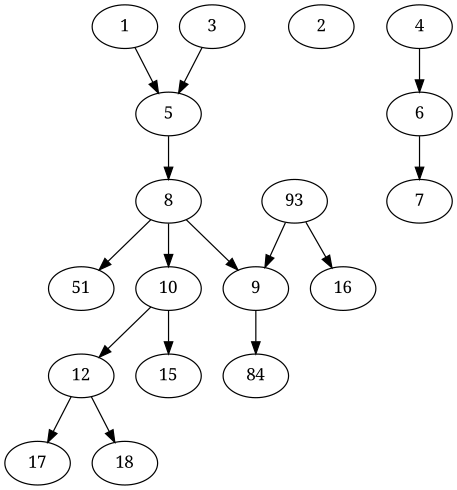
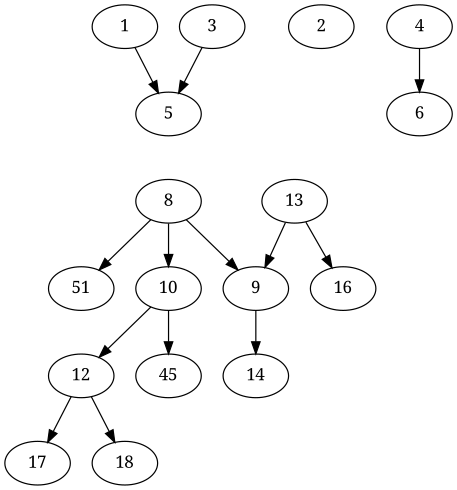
  digraph {
    fontname="Noto Serif"
    node [alpha=0.06 fontname="Noto Serif"]
    edge [fontname="Noto Serif"]
    1 [alpha=0.03 expect_size=1919076690735136768]
    5 [alpha=0.05 expect_size=685126698071372]
    8 [alpha=0.20 expect_size=4144624711433461]
    9 [alpha=0.16 expect_size=1599750505473507328]
    10 [alpha=0.18 expect_size=265250942837895]
    n6 [alpha=0.19 expect_size=1288604494244924 label=51]
    2 [alpha=0.12 expect_size=45257121215692]
    3 [alpha=0.17 expect_size=256879219570613]
    4 [alpha=0.09 expect_size=1429419048013135872]
    6 [alpha=0.05 expect_size=6472609945028588]
-   7 [alpha=0.01 expect_size=1885387563728896000]
-   14 [alpha=0.04 expect_size=2294693928033827 label=84]
+   14 [alpha=0.04 expect_size=2294693928033827]
    12 [expect_size=923082097902485504]
-   15 [alpha=0.15 expect_size=13319810589526920]
-   13 [alpha=0.01 expect_size=1972275829626896384 label=93]
+   15 [alpha=0.15 expect_size=13319810589526920 label=45]
+   13 [alpha=0.01 expect_size=1972275829626896384]
    16 [expect_size=183887743946217]
    17 [expect_size=551497277634510848]
    18 [alpha=0.08 expect_size=818323637228615]
    1 -> 5
-   5 -> 8
    8 -> 9
    8 -> 10
    8 -> n6
    9 -> 14
    10 -> 12
    10 -> 15
    3 -> 5
    4 -> 6
-   6 -> 7
    12 -> 17
    12 -> 18
    13 -> 9
    13 -> 16
  }
